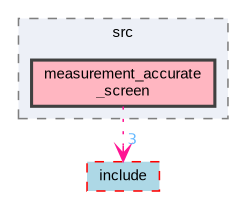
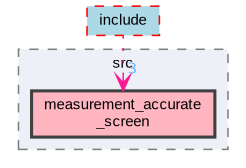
  digraph {
    compound=true
    fontname="Liberation Sans"
    node [fontname="Liberation Sans" fontsize=10 shape=box]
    n1 [color=grey25 fillcolor=lightpink height=0.2 label="measurement_accurate\l_screen" style="filled,bold" width=0.4]
    n2 [color=red fillcolor=lightblue height=0.2 label=include style="filled,dashed" width=0.4]
    subgraph cluster_1 {
      bgcolor="#edf0f7"
      fontsize=10
      label=src
      pencolor=grey50
      style="filled,dashed"
      n1
    }
-   n1 -> n2 [color=deeppink fontcolor=steelblue1 fontname="Liberation Sans" fontsize=10 headlabel=3 labeldistance=1.5 labelfontname=Helvetica labelfontsize=10 style=dotted arrowhead=vee]
+   n2 -> n1 [color=deeppink fontcolor=steelblue1 fontname="Liberation Sans" fontsize=10 headlabel=3 labeldistance=1.5 labelfontname=Helvetica labelfontsize=10 style=dotted arrowhead=vee]
  }
